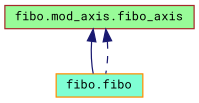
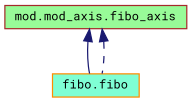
  digraph {
    fontname="Roboto Mono"
    node [fontname="Roboto Mono" fontsize=10 shape=record style=filled]
    edge [color=midnightblue dir=back fontname="Roboto Mono" fontsize=10 labelfontname=Helvetica labelfontsize=10]
-   n1 [color=brown fillcolor=palegreen fontcolor=black height=0.2 label="fibo.mod_axis.fibo_axis" width=0.4]
+   n1 [color=brown fillcolor=palegreen fontcolor=black height=0.2 label="mod.mod_axis.fibo_axis" width=0.4]
    n2 [color=darkorange fillcolor=aquamarine height=0.2 label="fibo.fibo" width=0.4]
    n1 -> n2 [style=solid]
    n1 -> n2 [style=dashed]
  }
